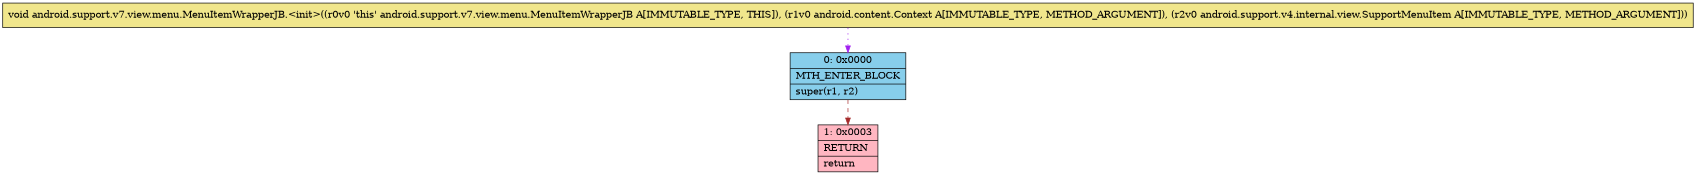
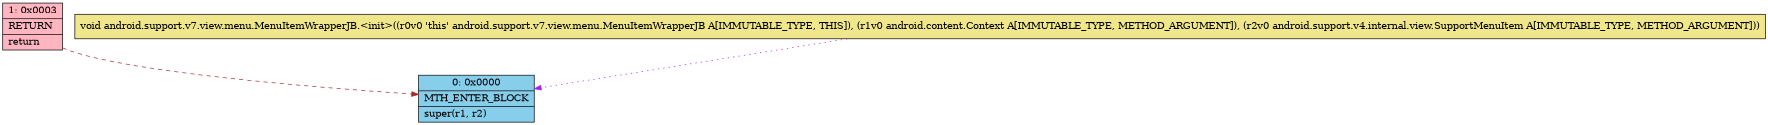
  digraph {
    node [shape=record style=filled]
    n1 [label="{0\:\ 0x0000|MTH_ENTER_BLOCK\l|super(r1, r2)\l}" fillcolor=skyblue]
    n2 [label="{1\:\ 0x0003|RETURN\l|return\l}" fillcolor=lightpink]
    n3 [label="{void android.support.v7.view.menu.MenuItemWrapperJB.\<init\>((r0v0 'this' android.support.v7.view.menu.MenuItemWrapperJB A[IMMUTABLE_TYPE, THIS]), (r1v0 android.content.Context A[IMMUTABLE_TYPE, METHOD_ARGUMENT]), (r2v0 android.support.v4.internal.view.SupportMenuItem A[IMMUTABLE_TYPE, METHOD_ARGUMENT])) }" fillcolor=khaki]
-   n1 -> n2 [color=brown style=dashed]
+   n2 -> n1 [color=brown style=dashed]
    n3 -> n1 [color=purple style=dotted]
  }
